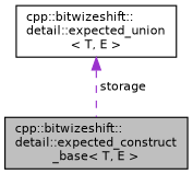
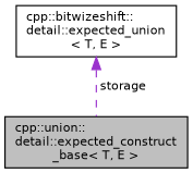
  digraph {
    node [color=black fontname=Helvetica fontsize=10 shape=record style=filled]
-   n1 [fillcolor=grey75 fontcolor=black height=0.2 label="cpp::bitwizeshift::\ldetail::expected_construct\l_base\< T, E \>" width=0.4]
+   n1 [fillcolor=grey75 fontcolor=black height=0.2 label="cpp::union::\ldetail::expected_construct\l_base\< T, E \>" width=0.4]
    n2 [fillcolor=white height=0.2 label="cpp::bitwizeshift::\ldetail::expected_union\l\< T, E \>" width=0.4]
    n2 -> n1 [color=darkorchid3 dir=back fontname=Helvetica fontsize=10 label=" storage" labelfontname=Helvetica labelfontsize=10 style=dashed]
  }
